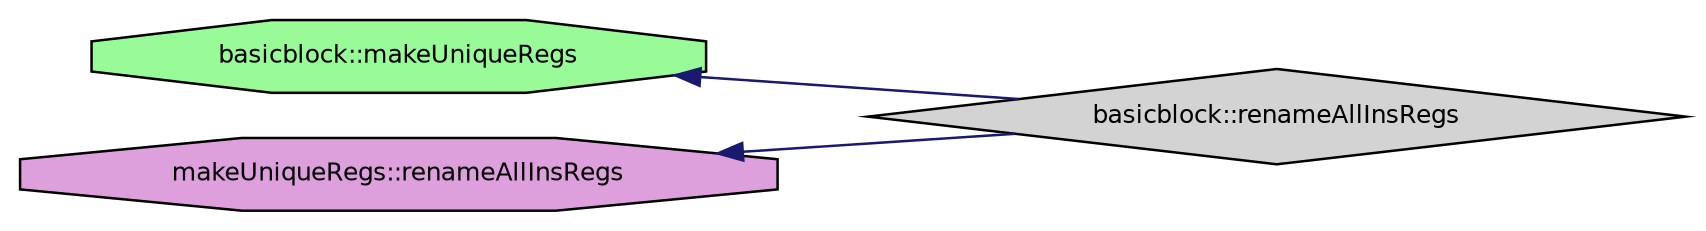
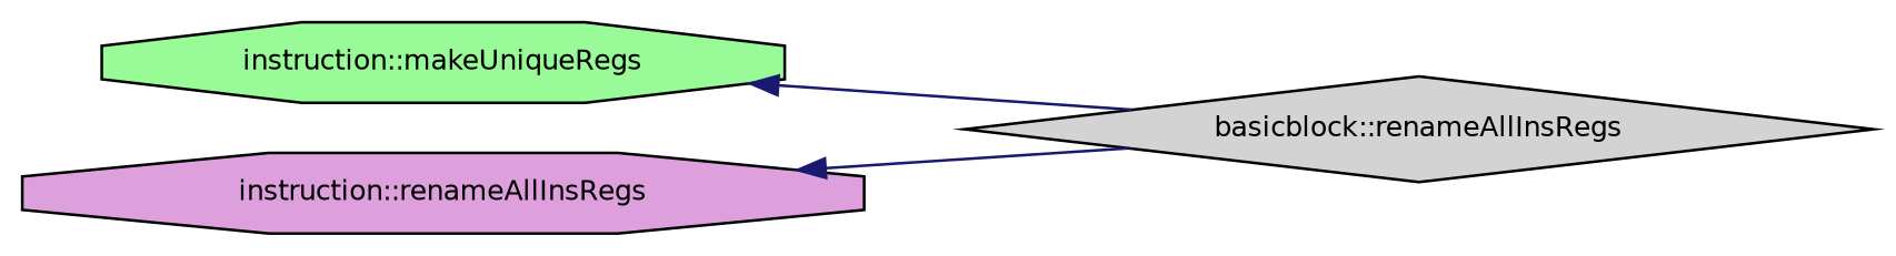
  digraph {
    rankdir=LR
    node [color=black fontname=Helvetica fontsize=10 shape=octagon style=filled]
    edge [color=midnightblue dir=back fontname=Helvetica fontsize=10 labelfontname=Helvetica labelfontsize=10 style=solid]
-   n1 [fillcolor=palegreen fontcolor=black height=0.2 label="basicblock::makeUniqueRegs" width=0.4]
+   n1 [fillcolor=palegreen fontcolor=black height=0.2 label="instruction::makeUniqueRegs" width=0.4]
    n2 [fillcolor=lightgrey height=0.2 label="basicblock::renameAllInsRegs" shape=diamond width=0.4]
-   n3 [fillcolor=plum height=0.2 label="makeUniqueRegs::renameAllInsRegs" width=0.4]
+   n3 [fillcolor=plum height=0.2 label="instruction::renameAllInsRegs" width=0.4]
    n1 -> n2
    n3 -> n2
  }
